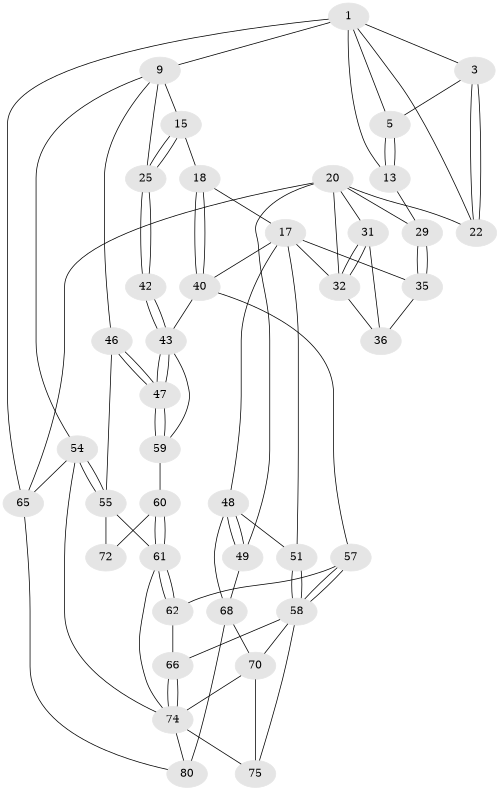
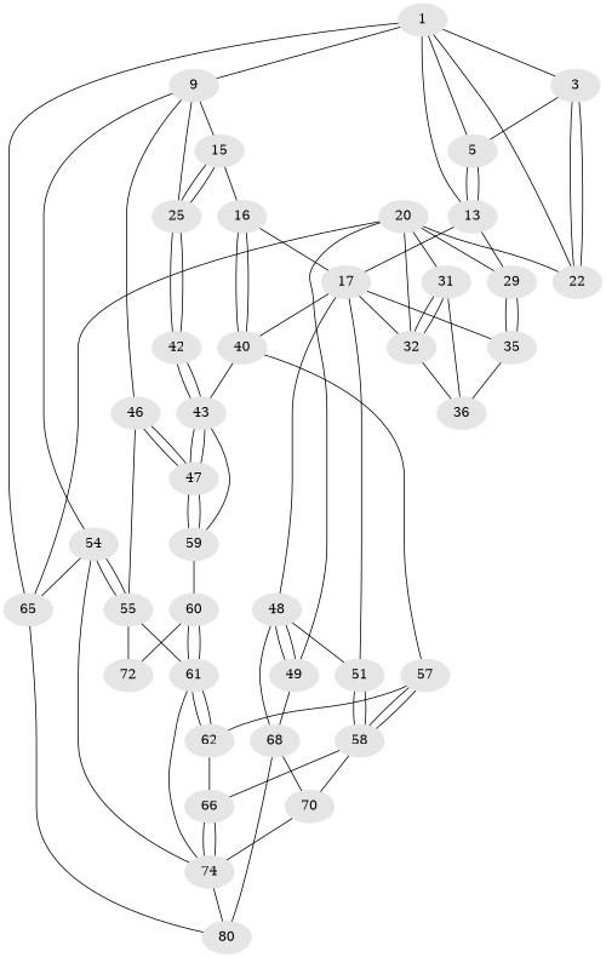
  graph {
    node [color=gray90 style=filled]
    1 [super="+7+2"]
    3 [super="+4"]
    5 [super="+6"]
    9 [super="+14+10"]
    13 [super="+18"]
    22
    n7 [label=65]
    15
    25 [super="+26"]
    46
    54
    17 [super="+34"]
    29
    80 [super="+82"]
-   16 [label=18]
+   16
    42
    43 [super="+44"]
    47
    55 [super="+56+79"]
    74 [super="+77"]
    40 [super="+45"]
    32 [super="+37"]
    35
    48 [super="+53"]
    51 [super="+52"]
    57
    36
    49
    68 [super="+71+69"]
    58 [super="+64"]
    20 [super="+30+21"]
    31
    59
    62
    60
    61 [super="+73"]
    72
    70 [super="+76"]
    66
-   75
    1 -- 3
    1 -- 5
    1 -- 9 [weight=2]
    1 -- 13
    1 -- 22
    1 -- n7
    3 -- 5
    3 -- 22
    3 -- 22
    5 -- 13
    5 -- 13
    9 -- 15
    9 -- 25
    9 -- 46
    9 -- 54
+   13 -- 17
    13 -- 29
    n7 -- 80
    15 -- 25
    15 -- 25
    15 -- 16
    25 -- 42
    25 -- 42
    46 -- 47
    46 -- 47
    46 -- 55
    54 -- n7
    54 -- 55
    54 -- 55
    54 -- 74
    17 -- 40
    17 -- 32
    17 -- 35
    17 -- 48
    17 -- 51
    29 -- 35
    29 -- 35
    16 -- 17
    16 -- 40
    16 -- 40
    42 -- 43
    42 -- 43
    43 -- 47
    43 -- 47
    43 -- 59
    47 -- 59
    47 -- 59
    55 -- 61
    55 -- 72 [weight=2]
    74 -- 80
-   74 -- 75
    40 -- 43
    40 -- 57
    32 -- 36
    35 -- 36
    48 -- 51
    48 -- 49
    48 -- 49
    48 -- 68
    51 -- 58 [weight=2]
    51 -- 58
    57 -- 58
    57 -- 58
    57 -- 62
    49 -- 68
    68 -- 80 [weight=2]
    68 -- 70
    58 -- 70
    58 -- 66
-   58 -- 75
    20 -- 22
    20 -- n7
    20 -- 29
    20 -- 32
    20 -- 49
    20 -- 31
    31 -- 32
    31 -- 32
    31 -- 36
    59 -- 60
    62 -- 66
    60 -- 61
    60 -- 61
    60 -- 72
    61 -- 74
    61 -- 62
    61 -- 62
    70 -- 74
-   70 -- 75
    66 -- 74
    66 -- 74
  }
